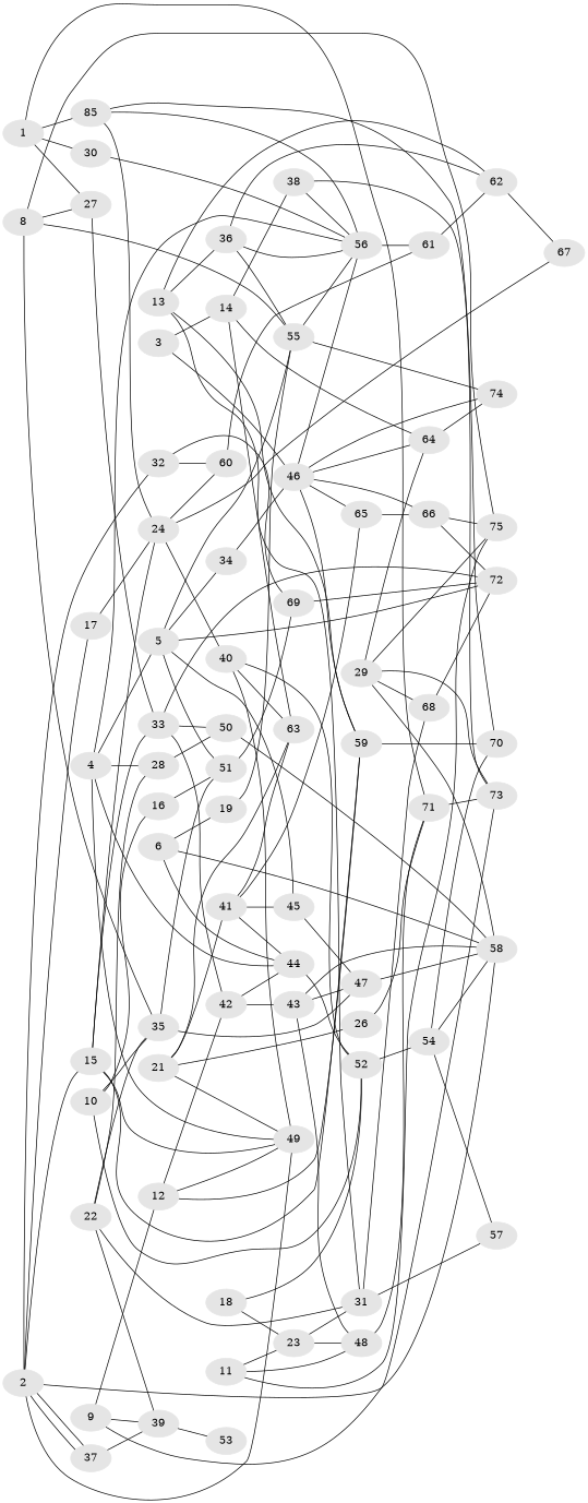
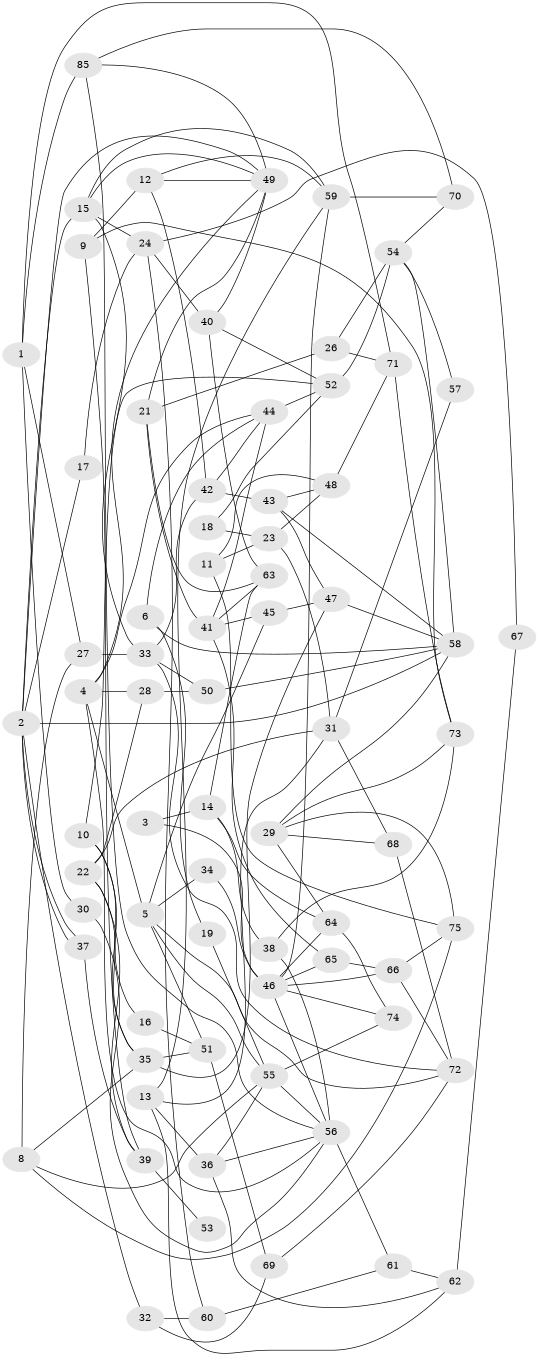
  graph {
    rankdir=LR
    node [color=gray90 style=filled]
    n1 [label=85]
    1
    27
    30
    71
    49
    56
    70
    33
    73
    2
    15
    17
    32
    37
    58
    59
    24
    60
    69
    39
    3
    14
    46
    38
    64
    63
    65
    66
    74
    4
    5
    28
    44
    34
    45
    51
    55
    72
    50
    52
    61
    47
    6
    19
    8
    35
    75
    9
    12
    42
    53
    10
    16
    54
    11
    23
    48
    31
    43
    13
    36
    62
    68
    57
    67
    40
    18
    29
    21
    26
    41
    22
-   n1 -- 24
+   n1 -- 49
    n1 -- 56
    n1 -- 70
    1 -- n1
    1 -- 27
    1 -- 30
    1 -- 71
    27 -- 33
    30 -- 56
    71 -- 73
    56 -- 61
    33 -- 72
    33 -- 50
    33 -- 42
    2 -- 49
    2 -- 15
    2 -- 17
    2 -- 32
    2 -- 37
    2 -- 37
    2 -- 58
    15 -- 49
    15 -- 33
    15 -- 59
    15 -- 24
    17 -- 24
    32 -- 60
    32 -- 69
    37 -- 39
    59 -- 70
    24 -- 60
    24 -- 67
    24 -- 40
    60 -- 61
    69 -- 72
    39 -- 53
    3 -- 14
    3 -- 46
    14 -- 38
    14 -- 64
    14 -- 63
    46 -- 56
    46 -- 59
    46 -- 64
    46 -- 65
    46 -- 66
    46 -- 74
    38 -- 56
    38 -- 73
    64 -- 74
    65 -- 66
    66 -- 72
    66 -- 75
    4 -- 49
    4 -- 56
    4 -- 5
    4 -- 28
    4 -- 44
    5 -- 34
    5 -- 45
    5 -- 51
    5 -- 55
    5 -- 72
    28 -- 50
    44 -- 52
    34 -- 46
    45 -- 47
    51 -- 69
    55 -- 56
    55 -- 74
    50 -- 58
    52 -- 54
    61 -- 62
    47 -- 58
    6 -- 58
    6 -- 44
    6 -- 19
    19 -- 55
    8 -- 27
    8 -- 55
    8 -- 35
    8 -- 75
    35 -- 51
    35 -- 47
    9 -- 73
    9 -- 39
    9 -- 12
    12 -- 49
    12 -- 59
    12 -- 42
    42 -- 44
    42 -- 43
    10 -- 52
    10 -- 35
    10 -- 16
    16 -- 51
    54 -- 70
    54 -- 58
    54 -- 57
    11 -- 75
    11 -- 23
    11 -- 48
    23 -- 48
    23 -- 31
    48 -- 71
    31 -- 68
    31 -- 57
    43 -- 58
    43 -- 47
    43 -- 48
    13 -- 59
    13 -- 31
    13 -- 36
    13 -- 62
    36 -- 56
    36 -- 55
    36 -- 62
    62 -- 67
    68 -- 72
    40 -- 49
    40 -- 63
    40 -- 52
    18 -- 52
    18 -- 23
    29 -- 73
    29 -- 58
    29 -- 64
    29 -- 75
    29 -- 68
    21 -- 49
    21 -- 63
    21 -- 26
    21 -- 41
    26 -- 71
+   26 -- 54
    41 -- 63
    41 -- 65
    41 -- 44
    41 -- 45
    22 -- 39
    22 -- 28
    22 -- 35
    22 -- 31
  }
